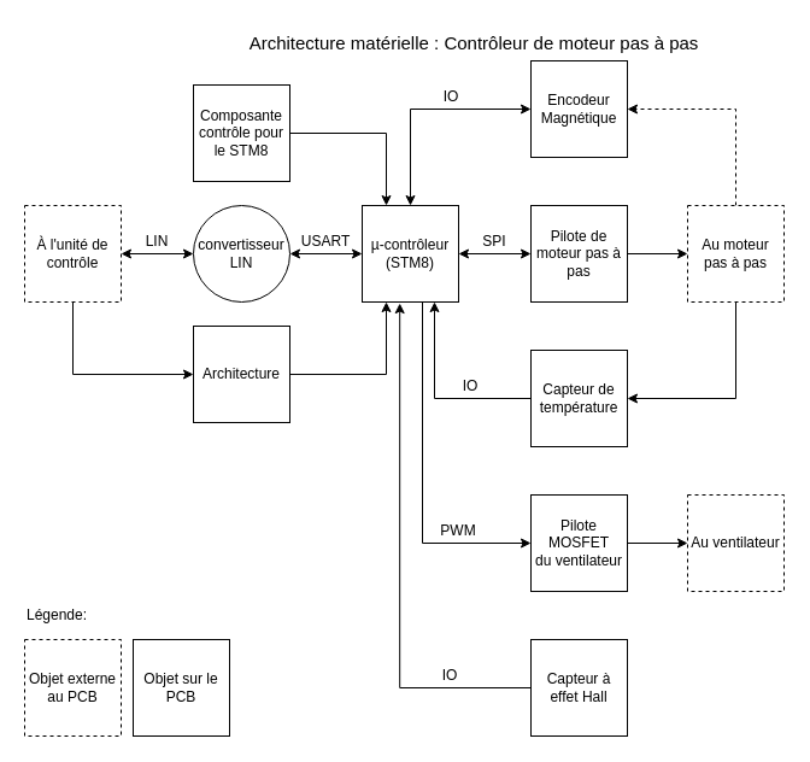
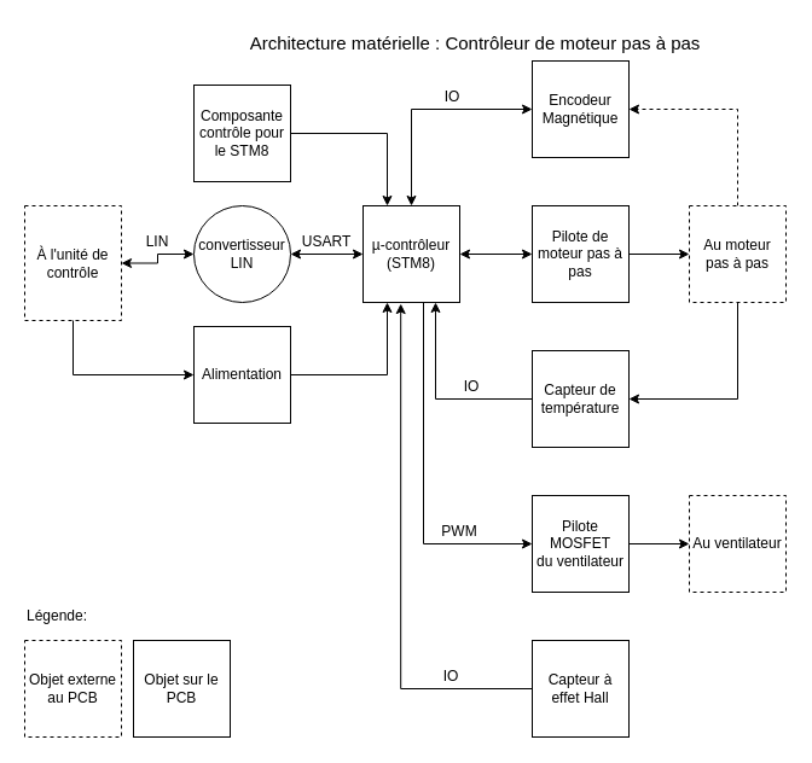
  <mxCell id="0" />
  <mxCell id="1" parent="0" />
  <mxCell id="2" value="" style="edgeStyle=orthogonalEdgeStyle;rounded=0;orthogonalLoop=1;jettySize=auto;html=1;startArrow=classic;startFill=1;endArrow=none;endFill=0;" parent="1" source="5" target="6" edge="1"><mxGeometry relative="1" as="geometry" /></mxCell>
  <mxCell id="3" style="edgeStyle=orthogonalEdgeStyle;rounded=0;orthogonalLoop=1;jettySize=auto;html=1;entryX=1;entryY=0.5;entryDx=0;entryDy=0;startArrow=none;startFill=0;endArrow=classic;endFill=1;dashed=1;" parent="1" source="5" target="7" edge="1"><mxGeometry relative="1" as="geometry"><Array as="points"><mxPoint x="610" y="90" /></Array></mxGeometry></mxCell>
  <mxCell id="4" style="edgeStyle=orthogonalEdgeStyle;rounded=0;orthogonalLoop=1;jettySize=auto;html=1;entryX=1;entryY=0.5;entryDx=0;entryDy=0;startArrow=none;startFill=0;endArrow=classic;endFill=1;" parent="1" source="5" target="25" edge="1"><mxGeometry relative="1" as="geometry"><Array as="points"><mxPoint x="610" y="330" /></Array></mxGeometry></mxCell>
  <mxCell id="5" value="Au moteur pas à pas" style="whiteSpace=wrap;html=1;aspect=fixed;dashed=1;" parent="1" vertex="1"><mxGeometry x="570" y="170" width="80" height="80" as="geometry" /></mxCell>
  <mxCell id="6" value="Pilote de moteur pas à pas" style="whiteSpace=wrap;html=1;aspect=fixed;" parent="1" vertex="1"><mxGeometry x="440" y="170" width="80" height="80" as="geometry" /></mxCell>
  <mxCell id="7" value="Encodeur Magnétique" style="whiteSpace=wrap;html=1;aspect=fixed;" parent="1" vertex="1"><mxGeometry x="440" y="50" width="80" height="80" as="geometry" /></mxCell>
- <mxCell id="8" value="À l'unité de contrôle&lt;br&gt;" style="whiteSpace=wrap;html=1;aspect=fixed;dashed=1;" parent="1" vertex="1"><mxGeometry x="20" y="170" width="80" height="80" as="geometry" /></mxCell>
+ <mxCell id="8" value="À l'unité de contrôle&lt;br&gt;" style="whiteSpace=wrap;html=1;aspect=fixed;dashed=1;" parent="1" vertex="1"><mxGeometry x="20" y="170" width="80" height="95" as="geometry" /></mxCell>
  <mxCell id="9" value="" style="edgeStyle=orthogonalEdgeStyle;rounded=0;orthogonalLoop=1;jettySize=auto;html=1;entryX=1;entryY=0.5;entryDx=0;entryDy=0;startArrow=classic;startFill=1;" parent="1" source="13" target="15" edge="1"><mxGeometry relative="1" as="geometry"><mxPoint x="245" y="210.31" as="targetPoint" /></mxGeometry></mxCell>
  <mxCell id="10" style="edgeStyle=orthogonalEdgeStyle;rounded=0;orthogonalLoop=1;jettySize=auto;html=1;exitX=0.5;exitY=0;exitDx=0;exitDy=0;startArrow=classic;startFill=1;endArrow=classic;endFill=1;entryX=0;entryY=0.5;entryDx=0;entryDy=0;" parent="1" source="13" target="7" edge="1"><mxGeometry relative="1" as="geometry"><mxPoint x="360" y="110" as="targetPoint" /></mxGeometry></mxCell>
  <mxCell id="11" style="edgeStyle=orthogonalEdgeStyle;rounded=0;orthogonalLoop=1;jettySize=auto;html=1;exitX=1;exitY=0.5;exitDx=0;exitDy=0;entryX=0;entryY=0.5;entryDx=0;entryDy=0;startArrow=classic;startFill=1;endArrow=classic;endFill=1;" parent="1" source="13" target="6" edge="1"><mxGeometry relative="1" as="geometry" /></mxCell>
  <mxCell id="12" style="edgeStyle=orthogonalEdgeStyle;rounded=0;orthogonalLoop=1;jettySize=auto;html=1;startArrow=none;startFill=0;endArrow=classic;endFill=1;entryX=0;entryY=0.5;entryDx=0;entryDy=0;" parent="1" source="13" target="27" edge="1"><mxGeometry relative="1" as="geometry"><mxPoint x="340" y="460" as="targetPoint" /><Array as="points"><mxPoint x="350" y="450" /></Array></mxGeometry></mxCell>
  <mxCell id="13" value="µ-contrôleur&lt;br&gt;(STM8)" style="whiteSpace=wrap;html=1;aspect=fixed;" parent="1" vertex="1"><mxGeometry x="300" y="170" width="80" height="80" as="geometry" /></mxCell>
  <mxCell id="14" value="" style="edgeStyle=orthogonalEdgeStyle;rounded=0;orthogonalLoop=1;jettySize=auto;html=1;startArrow=classic;startFill=1;" parent="1" source="15" target="8" edge="1"><mxGeometry relative="1" as="geometry" /></mxCell>
  <mxCell id="15" value="convertisseur LIN" style="ellipse;whiteSpace=wrap;html=1;aspect=fixed;" parent="1" vertex="1"><mxGeometry x="160" y="170" width="80" height="80" as="geometry" /></mxCell>
  <mxCell id="16" value="" style="edgeStyle=orthogonalEdgeStyle;rounded=0;orthogonalLoop=1;jettySize=auto;html=1;startArrow=none;startFill=0;endArrow=classic;endFill=1;" parent="1" source="18" target="13" edge="1"><mxGeometry relative="1" as="geometry"><Array as="points"><mxPoint x="320" y="310" /></Array></mxGeometry></mxCell>
  <mxCell id="17" value="" style="edgeStyle=orthogonalEdgeStyle;rounded=0;orthogonalLoop=1;jettySize=auto;html=1;startArrow=classic;startFill=1;endArrow=none;endFill=0;entryX=0.5;entryY=1;entryDx=0;entryDy=0;" parent="1" source="18" target="8" edge="1"><mxGeometry relative="1" as="geometry"><mxPoint x="80" y="310" as="targetPoint" /></mxGeometry></mxCell>
- <mxCell id="18" value="Architecture" style="whiteSpace=wrap;html=1;aspect=fixed;" parent="1" vertex="1"><mxGeometry x="160" y="270" width="80" height="80" as="geometry" /></mxCell>
+ <mxCell id="18" value="Alimentation" style="whiteSpace=wrap;html=1;aspect=fixed;" parent="1" vertex="1"><mxGeometry x="160" y="270" width="80" height="80" as="geometry" /></mxCell>
  <mxCell id="19" value="LIN" style="text;html=1;strokeColor=none;fillColor=none;align=center;verticalAlign=middle;whiteSpace=wrap;rounded=0;" parent="1" vertex="1"><mxGeometry x="110" y="190" width="40" height="20" as="geometry" /></mxCell>
  <mxCell id="20" value="&lt;font style=&quot;font-size: 15px&quot;&gt;Architecture matérielle : Contrôleur de moteur pas à pas&lt;br&gt;&lt;/font&gt;" style="text;html=1;strokeColor=none;fillColor=none;align=center;verticalAlign=middle;whiteSpace=wrap;rounded=0;" parent="1" vertex="1"><mxGeometry x="163" y="20" width="460" height="30" as="geometry" /></mxCell>
  <mxCell id="21" value="USART" style="text;html=1;strokeColor=none;fillColor=none;align=center;verticalAlign=middle;whiteSpace=wrap;rounded=0;" parent="1" vertex="1"><mxGeometry x="250" y="190" width="40" height="20" as="geometry" /></mxCell>
  <mxCell id="22" value="IO" style="text;html=1;strokeColor=none;fillColor=none;align=center;verticalAlign=middle;whiteSpace=wrap;rounded=0;" parent="1" vertex="1"><mxGeometry x="353.5" y="70" width="40" height="20" as="geometry" /></mxCell>
- <mxCell id="23" value="SPI" style="text;html=1;strokeColor=none;fillColor=none;align=center;verticalAlign=middle;whiteSpace=wrap;rounded=0;" parent="1" vertex="1"><mxGeometry x="390" y="190" width="40" height="20" as="geometry" /></mxCell>
  <mxCell id="24" style="edgeStyle=orthogonalEdgeStyle;rounded=0;orthogonalLoop=1;jettySize=auto;html=1;entryX=0.75;entryY=1;entryDx=0;entryDy=0;startArrow=none;startFill=0;endArrow=classic;endFill=1;" parent="1" source="25" target="13" edge="1"><mxGeometry relative="1" as="geometry" /></mxCell>
  <mxCell id="25" value="Capteur de température" style="whiteSpace=wrap;html=1;aspect=fixed;" parent="1" vertex="1"><mxGeometry x="440" y="290" width="80" height="80" as="geometry" /></mxCell>
  <mxCell id="26" value="" style="edgeStyle=orthogonalEdgeStyle;rounded=0;orthogonalLoop=1;jettySize=auto;html=1;startArrow=none;startFill=0;endArrow=classic;endFill=1;" parent="1" source="27" target="28" edge="1"><mxGeometry relative="1" as="geometry" /></mxCell>
  <mxCell id="27" value="Pilote MOSFET&lt;br&gt;du ventilateur" style="whiteSpace=wrap;html=1;aspect=fixed;" parent="1" vertex="1"><mxGeometry x="440" y="410" width="80" height="80" as="geometry" /></mxCell>
  <mxCell id="28" value="Au ventilateur" style="whiteSpace=wrap;html=1;aspect=fixed;dashed=1;" parent="1" vertex="1"><mxGeometry x="570" y="410" width="80" height="80" as="geometry" /></mxCell>
  <mxCell id="29" value="PWM" style="text;html=1;strokeColor=none;fillColor=none;align=center;verticalAlign=middle;whiteSpace=wrap;rounded=0;" parent="1" vertex="1"><mxGeometry x="360" y="430" width="40" height="20" as="geometry" /></mxCell>
  <mxCell id="30" value="IO" style="text;html=1;strokeColor=none;fillColor=none;align=center;verticalAlign=middle;whiteSpace=wrap;rounded=0;" parent="1" vertex="1"><mxGeometry x="370" y="310" width="40" height="20" as="geometry" /></mxCell>
  <mxCell id="31" style="edgeStyle=orthogonalEdgeStyle;rounded=0;orthogonalLoop=1;jettySize=auto;html=1;entryX=0.39;entryY=1.013;entryDx=0;entryDy=0;entryPerimeter=0;" parent="1" source="32" target="13" edge="1"><mxGeometry relative="1" as="geometry" /></mxCell>
  <mxCell id="32" value="Capteur à effet Hall" style="whiteSpace=wrap;html=1;aspect=fixed;" parent="1" vertex="1"><mxGeometry x="440" y="530" width="80" height="80" as="geometry" /></mxCell>
  <mxCell id="33" value="IO" style="text;html=1;strokeColor=none;fillColor=none;align=center;verticalAlign=middle;whiteSpace=wrap;rounded=0;" parent="1" vertex="1"><mxGeometry x="353" y="550" width="40" height="20" as="geometry" /></mxCell>
  <mxCell id="34" value="Objet externe au PCB&lt;br&gt;" style="whiteSpace=wrap;html=1;aspect=fixed;dashed=1;" parent="1" vertex="1"><mxGeometry x="20" y="530" width="80" height="80" as="geometry" /></mxCell>
  <mxCell id="35" value="Légende:&lt;br&gt;" style="text;html=1;resizable=0;points=[];autosize=1;align=left;verticalAlign=top;spacingTop=-4;" parent="1" vertex="1"><mxGeometry x="20" y="500" width="70" height="20" as="geometry" /></mxCell>
  <mxCell id="36" value="Objet sur le PCB&lt;br&gt;" style="whiteSpace=wrap;html=1;aspect=fixed;" parent="1" vertex="1"><mxGeometry x="110" y="530" width="80" height="80" as="geometry" /></mxCell>
  <mxCell id="37" style="edgeStyle=orthogonalEdgeStyle;rounded=0;orthogonalLoop=1;jettySize=auto;html=1;entryX=0.25;entryY=0;entryDx=0;entryDy=0;startArrow=none;startFill=0;" parent="1" source="38" target="13" edge="1"><mxGeometry relative="1" as="geometry" /></mxCell>
  <mxCell id="38" value="Composante contrôle pour le STM8" style="whiteSpace=wrap;html=1;aspect=fixed;" parent="1" vertex="1"><mxGeometry x="160" y="70" width="80" height="80" as="geometry" /></mxCell>
